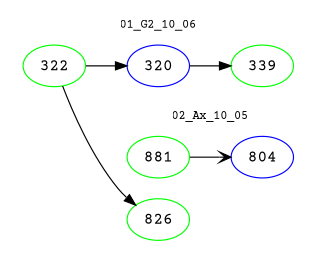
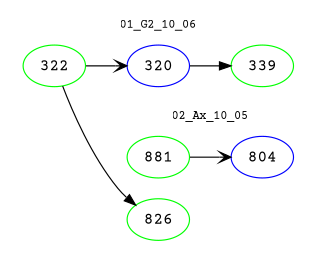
  digraph {
    fontname="Courier Prime"
    rankdir=LR
    node [color=green fontname="Courier Prime"]
    edge [arrowhead=vee color=black fontname="Courier Prime"]
    n1 [label=881]
    n2 [color=blue label=804]
    n3 [label=826]
    n4 [label=322]
    n5 [color=blue label=320]
    n6 [label=339]
    subgraph cluster_1 {
      color=white
      fontsize=10
      label="02_Ax_10_05"
      n1
      n2
      n3
    }
    subgraph cluster_2 {
      color=white
      fontsize=10
      label="01_G2_10_06"
      n4
      n5
      n6
    }
    n1 -> n2
    n4 -> n3 [arrowhead=normal]
-   n4 -> n5 [arrowhead=normal]
+   n4 -> n5
    n5 -> n6 [arrowhead=normal]
  }
